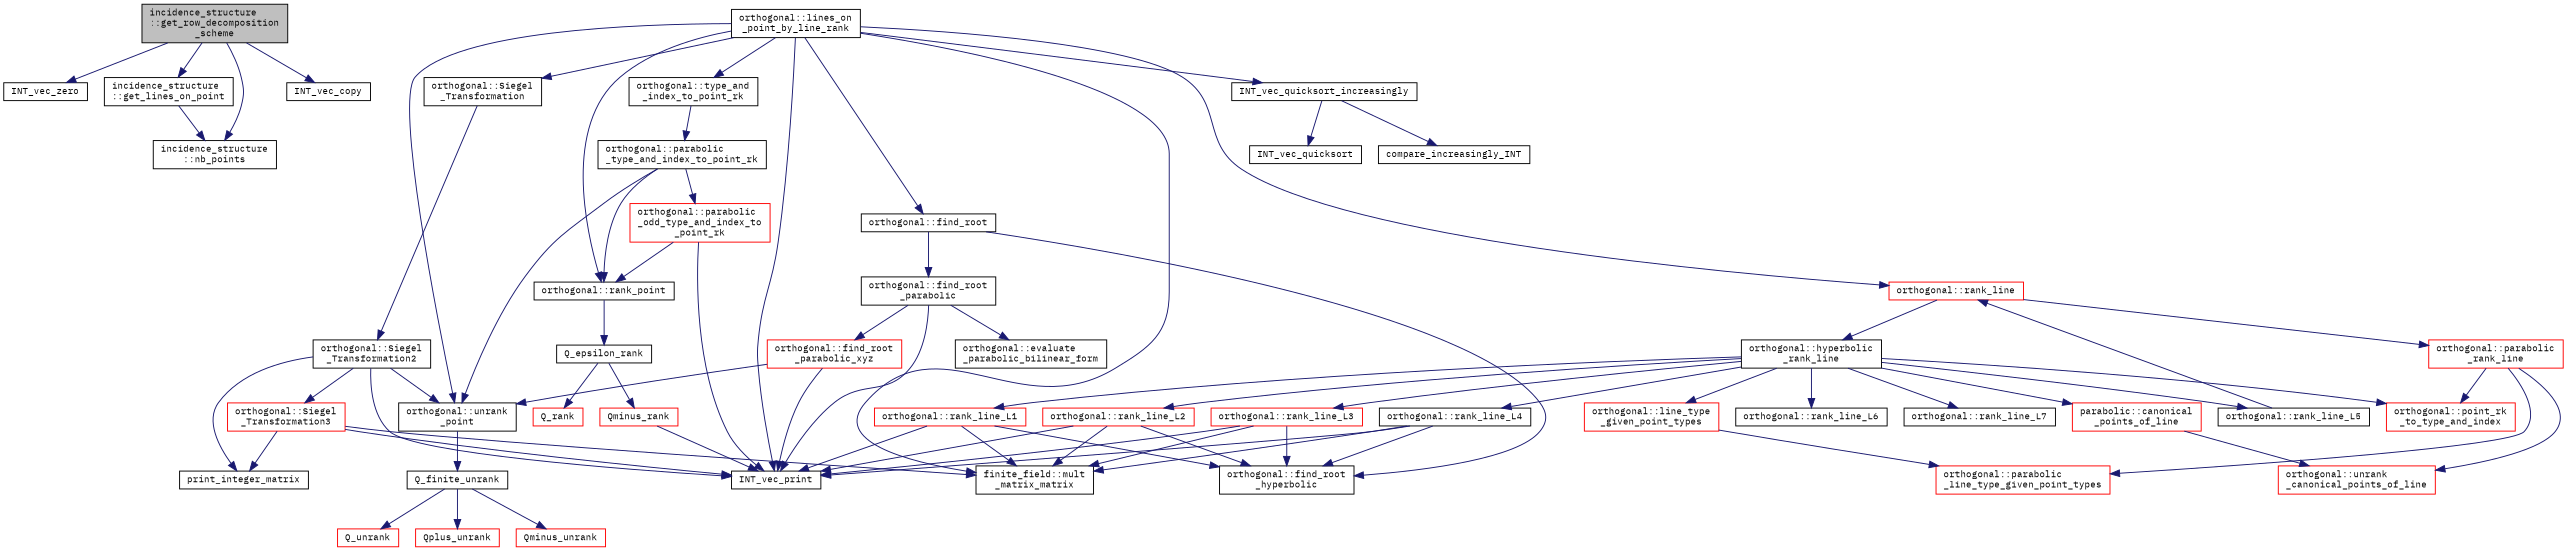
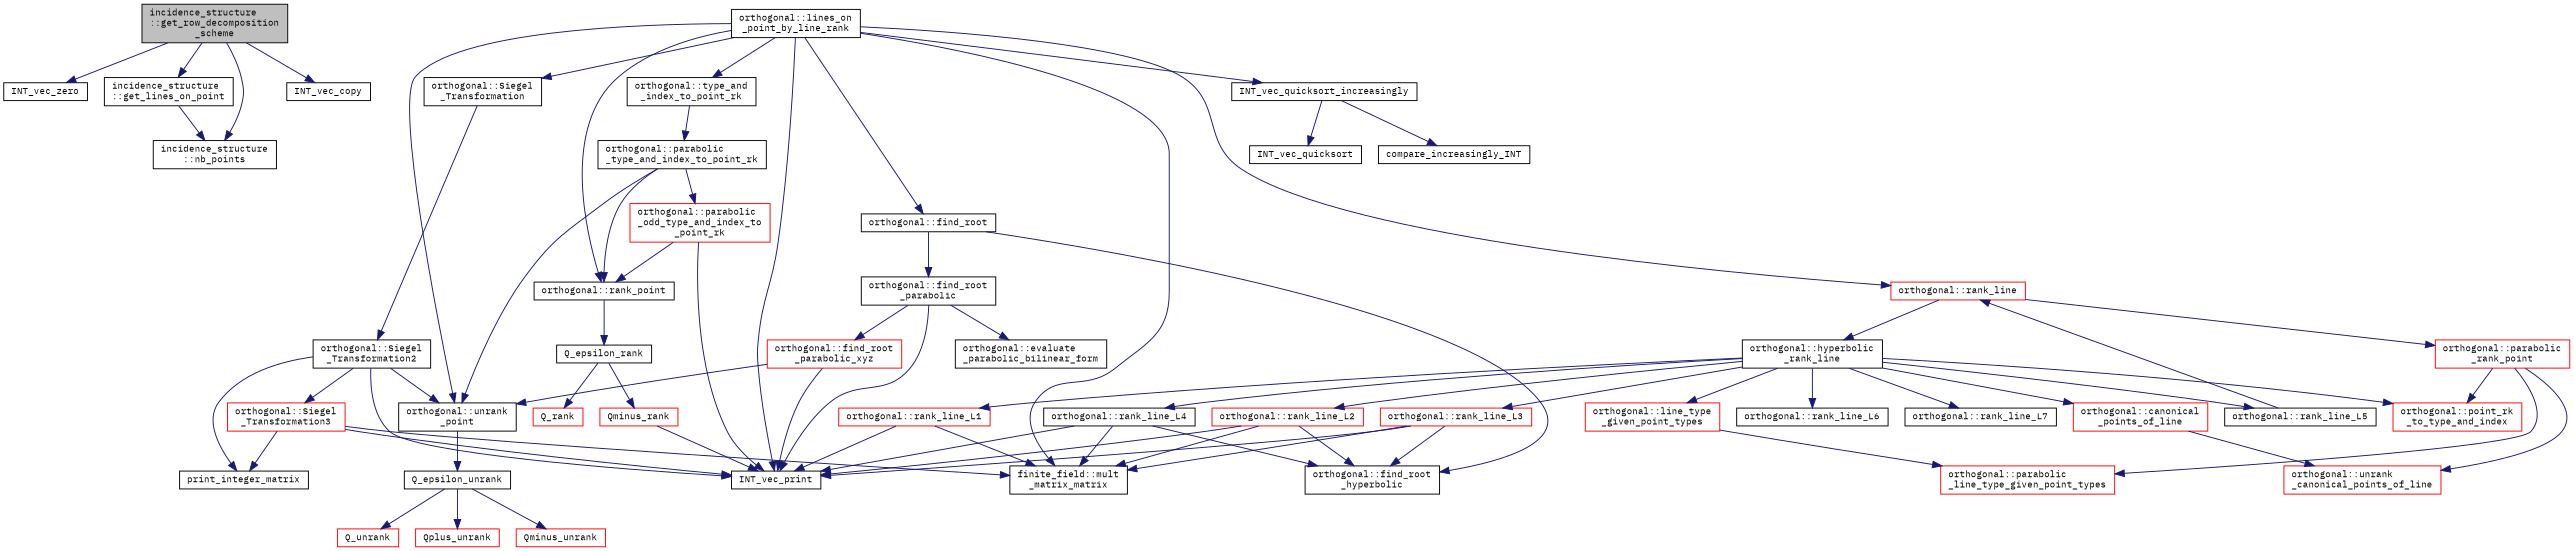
  digraph {
    fontname="IBM Plex Mono"
    rankdir=TB
    node [color=black fillcolor=white fontname="IBM Plex Mono" fontsize=10 shape=record style=filled]
    edge [color=midnightblue fontname="IBM Plex Mono" fontsize=10 labelfontname=Helvetica labelfontsize=10 style=solid]
    n1 [fillcolor=grey75 fontcolor=black height=0.2 label="incidence_structure\l::get_row_decomposition\l_scheme" width=0.4]
    n2 [height=0.2 label=INT_vec_zero width=0.4]
    n3 [height=0.2 label="incidence_structure\l::get_lines_on_point" width=0.4]
    n4 [height=0.2 label="incidence_structure\l::nb_points" width=0.4]
    n5 [height=0.2 label=INT_vec_copy width=0.4]
    n6 [height=0.2 label="orthogonal::lines_on\l_point_by_line_rank" width=0.4]
    n7 [height=0.2 label="orthogonal::type_and\l_index_to_point_rk" width=0.4]
    n8 [height=0.2 label="orthogonal::unrank\l_point" width=0.4]
    n9 [height=0.2 label="orthogonal::rank_point" width=0.4]
    n10 [height=0.2 label=INT_vec_print width=0.4]
    n11 [height=0.2 label="orthogonal::find_root" width=0.4]
    n12 [height=0.2 label="orthogonal::Siegel\l_Transformation" width=0.4]
    n13 [height=0.2 label="finite_field::mult\l_matrix_matrix" width=0.4]
    n14 [color=red height=0.2 label="orthogonal::rank_line" width=0.4]
    n15 [height=0.2 label=INT_vec_quicksort_increasingly width=0.4]
    n16 [height=0.2 label="orthogonal::parabolic\l_type_and_index_to_point_rk" width=0.4]
-   n17 [height=0.2 label=Q_finite_unrank width=0.4]
+   n17 [height=0.2 label=Q_epsilon_unrank width=0.4]
    n18 [height=0.2 label=Q_epsilon_rank width=0.4]
    n19 [height=0.2 label="orthogonal::find_root\l_hyperbolic" width=0.4]
    n20 [height=0.2 label="orthogonal::find_root\l_parabolic" width=0.4]
    n21 [height=0.2 label="orthogonal::Siegel\l_Transformation2" width=0.4]
    n22 [height=0.2 label="orthogonal::hyperbolic\l_rank_line" width=0.4]
-   n23 [color=red height=0.2 label="orthogonal::parabolic\l_rank_line" width=0.4]
+   n23 [color=red height=0.2 label="orthogonal::parabolic\l_rank_point" width=0.4]
    n24 [height=0.2 label=INT_vec_quicksort width=0.4]
    n25 [height=0.2 label=compare_increasingly_INT width=0.4]
    n26 [color=red height=0.2 label="orthogonal::parabolic\l_odd_type_and_index_to\l_point_rk" width=0.4]
    n27 [color=red height=0.2 label=Q_unrank width=0.4]
    n28 [color=red height=0.2 label=Qplus_unrank width=0.4]
    n29 [color=red height=0.2 label=Qminus_unrank width=0.4]
    n30 [color=red height=0.2 label=Q_rank width=0.4]
    n31 [color=red height=0.2 label=Qminus_rank width=0.4]
    n32 [color=red height=0.2 label="orthogonal::find_root\l_parabolic_xyz" width=0.4]
    n33 [height=0.2 label="orthogonal::evaluate\l_parabolic_bilinear_form" width=0.4]
    n34 [color=red height=0.2 label="orthogonal::Siegel\l_Transformation3" width=0.4]
    n35 [height=0.2 label=print_integer_matrix width=0.4]
    n36 [color=red height=0.2 label="orthogonal::point_rk\l_to_type_and_index" width=0.4]
    n37 [color=red height=0.2 label="orthogonal::line_type\l_given_point_types" width=0.4]
-   n38 [color=red height=0.2 label="parabolic::canonical\l_points_of_line" width=0.4]
+   n38 [color=red height=0.2 label="orthogonal::canonical\l_points_of_line" width=0.4]
    n39 [color=red height=0.2 label="orthogonal::rank_line_L1" width=0.4]
    n40 [color=red height=0.2 label="orthogonal::rank_line_L2" width=0.4]
    n41 [color=red height=0.2 label="orthogonal::rank_line_L3" width=0.4]
    n42 [height=0.2 label="orthogonal::rank_line_L4" width=0.4]
    n43 [height=0.2 label="orthogonal::rank_line_L5" width=0.4]
    n44 [height=0.2 label="orthogonal::rank_line_L6" width=0.4]
    n45 [height=0.2 label="orthogonal::rank_line_L7" width=0.4]
    n46 [color=red height=0.2 label="orthogonal::parabolic\l_line_type_given_point_types" width=0.4]
    n47 [color=red height=0.2 label="orthogonal::unrank\l_canonical_points_of_line" width=0.4]
    n1 -> n2
    n1 -> n3
    n1 -> n4
    n1 -> n5
    n3 -> n4
    n6 -> n7
    n6 -> n8
    n6 -> n9
    n6 -> n10
    n6 -> n11
    n6 -> n12
    n6 -> n13
    n6 -> n14
    n6 -> n15
    n7 -> n16
    n8 -> n17
    n9 -> n18
    n11 -> n19
    n11 -> n20
    n12 -> n21
    n14 -> n22
    n14 -> n23
    n15 -> n24
    n15 -> n25
    n16 -> n8
    n16 -> n9
    n16 -> n26
    n17 -> n27
    n17 -> n28
    n17 -> n29
    n18 -> n30
    n18 -> n31
    n20 -> n10
    n20 -> n32
    n20 -> n33
    n21 -> n8
    n21 -> n10
    n21 -> n34
    n21 -> n35
    n22 -> n36
    n22 -> n37
    n22 -> n38
    n22 -> n39
    n22 -> n40
    n22 -> n41
    n22 -> n42
    n22 -> n43
    n22 -> n44
    n22 -> n45
    n23 -> n36
    n23 -> n46
    n23 -> n47
    n26 -> n9
    n26 -> n10
    n31 -> n10
    n32 -> n8
    n32 -> n10
    n34 -> n10
    n34 -> n13
    n34 -> n35
    n37 -> n46
    n38 -> n47
    n39 -> n10
    n39 -> n13
-   n39 -> n19
    n40 -> n10
    n40 -> n13
    n40 -> n19
    n41 -> n10
    n41 -> n13
    n41 -> n19
    n42 -> n10
    n42 -> n13
    n42 -> n19
    n43 -> n14
  }
